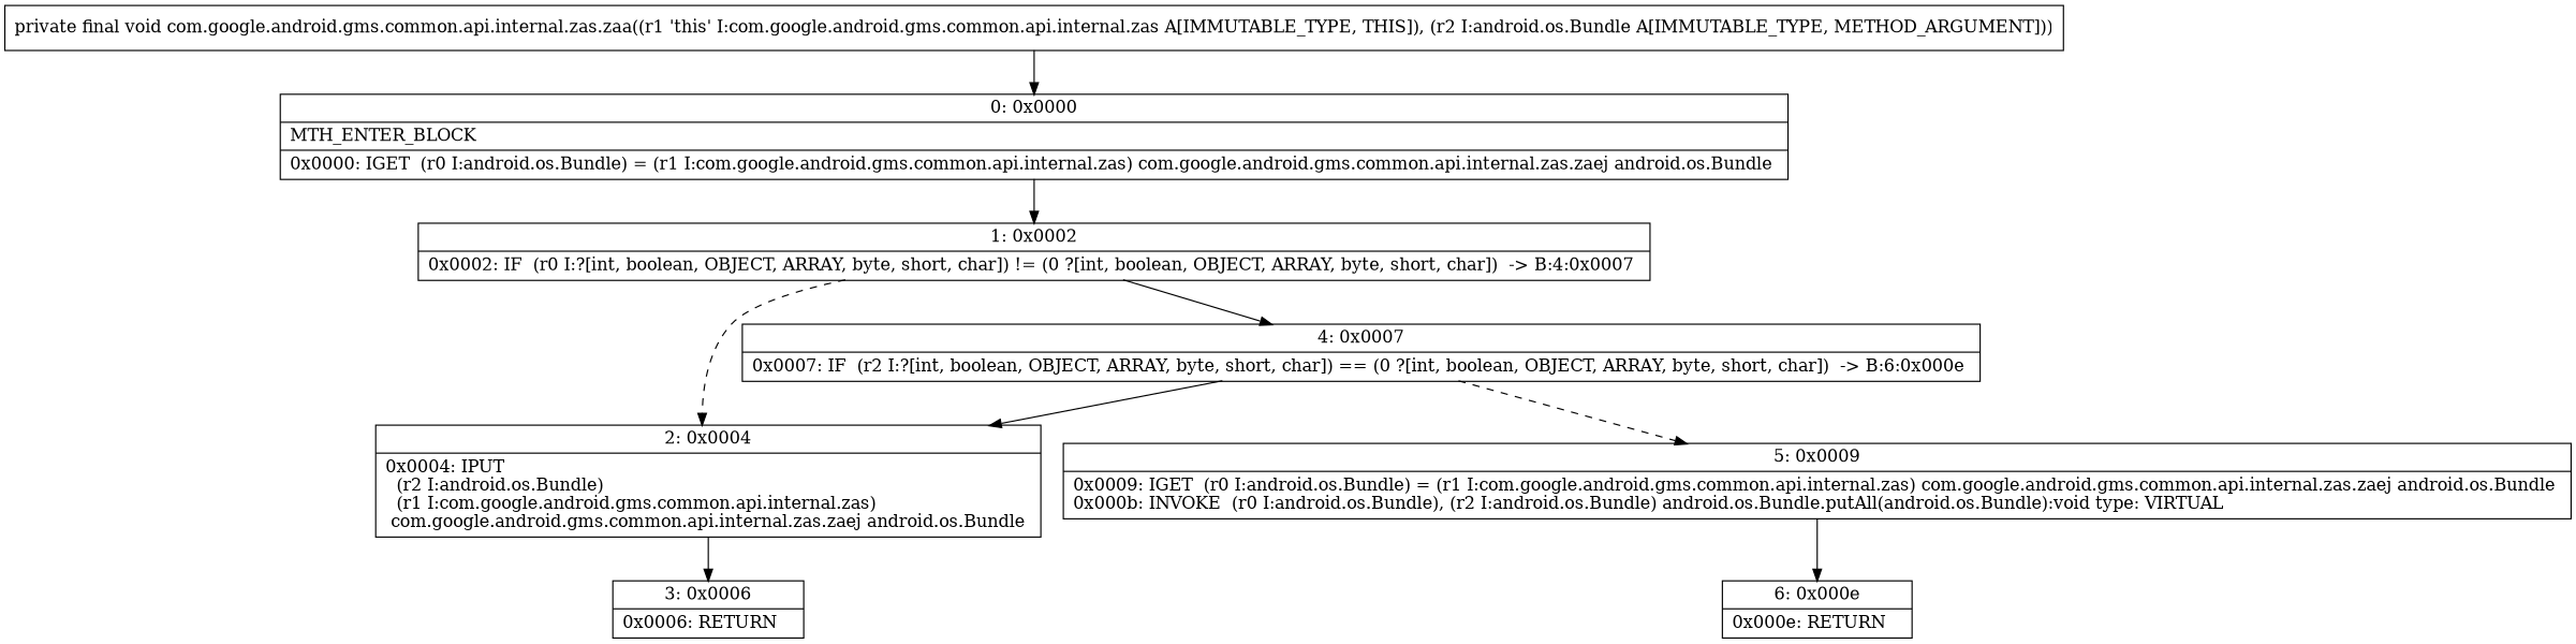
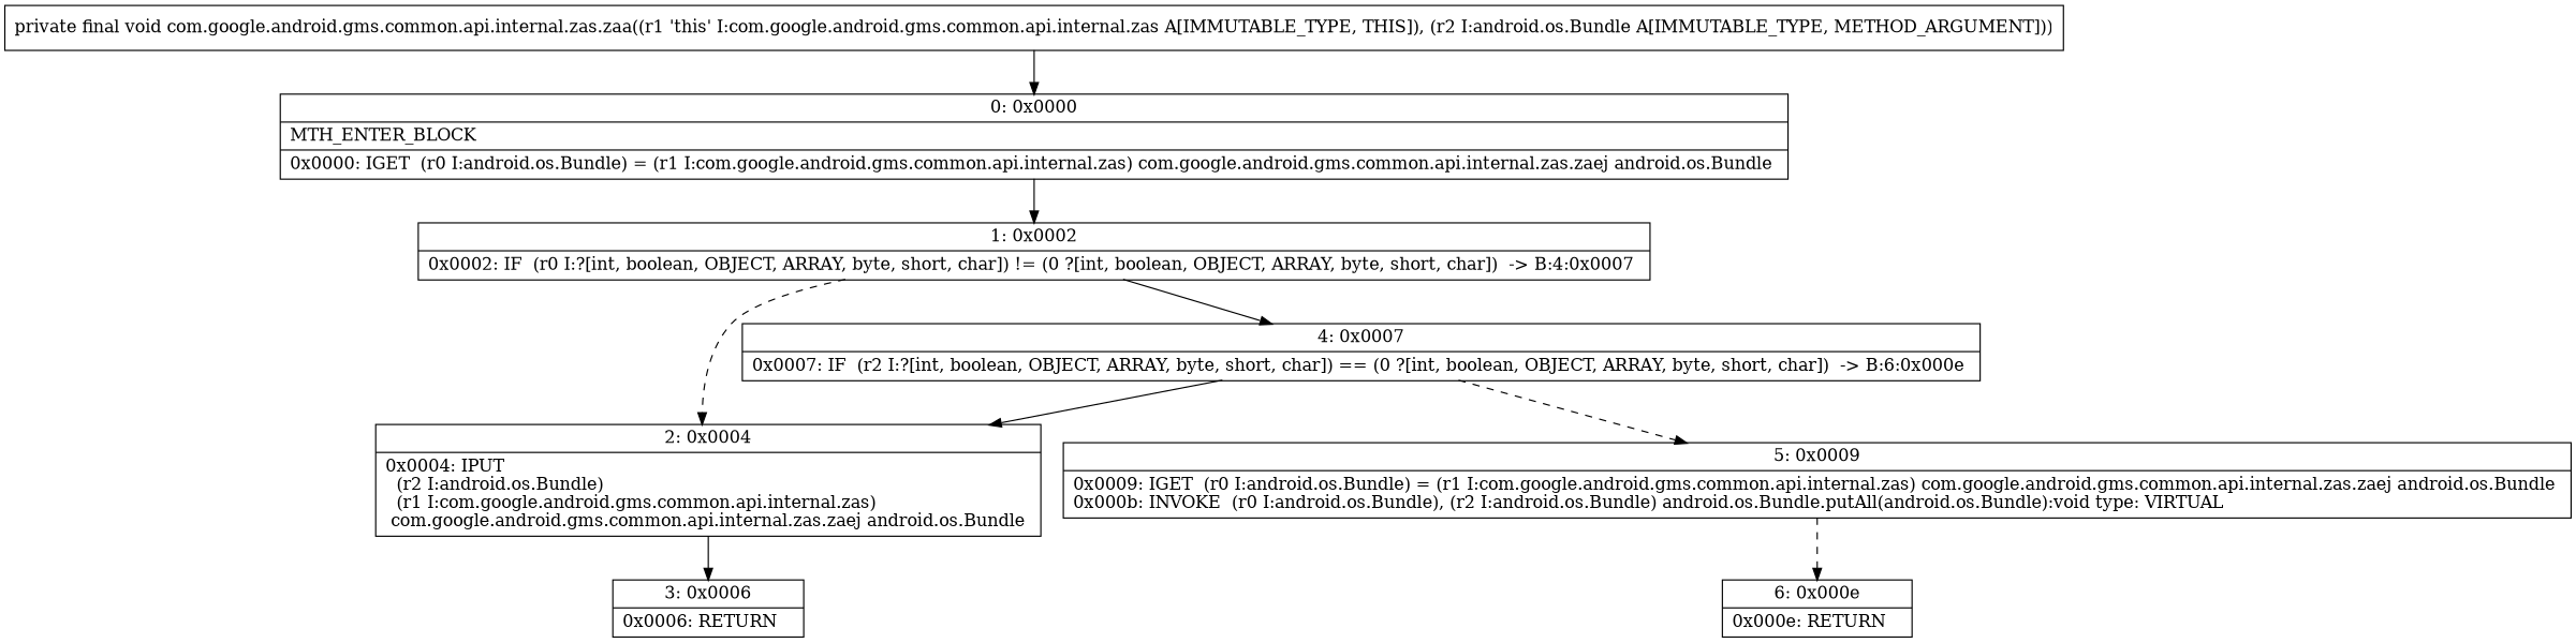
  digraph {
    node [shape=record]
    n1 [label="{0\:\ 0x0000|MTH_ENTER_BLOCK\l|0x0000: IGET  (r0 I:android.os.Bundle) = (r1 I:com.google.android.gms.common.api.internal.zas) com.google.android.gms.common.api.internal.zas.zaej android.os.Bundle \l}"]
    n2 [label="{1\:\ 0x0002|0x0002: IF  (r0 I:?[int, boolean, OBJECT, ARRAY, byte, short, char]) != (0 ?[int, boolean, OBJECT, ARRAY, byte, short, char])  \-\> B:4:0x0007 \l}"]
    n3 [label="{2\:\ 0x0004|0x0004: IPUT  \l  (r2 I:android.os.Bundle)\l  (r1 I:com.google.android.gms.common.api.internal.zas)\l com.google.android.gms.common.api.internal.zas.zaej android.os.Bundle \l}"]
    n4 [label="{4\:\ 0x0007|0x0007: IF  (r2 I:?[int, boolean, OBJECT, ARRAY, byte, short, char]) == (0 ?[int, boolean, OBJECT, ARRAY, byte, short, char])  \-\> B:6:0x000e \l}"]
    n5 [label="{3\:\ 0x0006|0x0006: RETURN   \l}"]
    n6 [label="{5\:\ 0x0009|0x0009: IGET  (r0 I:android.os.Bundle) = (r1 I:com.google.android.gms.common.api.internal.zas) com.google.android.gms.common.api.internal.zas.zaej android.os.Bundle \l0x000b: INVOKE  (r0 I:android.os.Bundle), (r2 I:android.os.Bundle) android.os.Bundle.putAll(android.os.Bundle):void type: VIRTUAL \l}"]
    n7 [label="{6\:\ 0x000e|0x000e: RETURN   \l}"]
    n8 [label="{private final void com.google.android.gms.common.api.internal.zas.zaa((r1 'this' I:com.google.android.gms.common.api.internal.zas A[IMMUTABLE_TYPE, THIS]), (r2 I:android.os.Bundle A[IMMUTABLE_TYPE, METHOD_ARGUMENT])) }"]
    n1 -> n2
    n2 -> n3 [style=dashed]
    n2 -> n4
    n3 -> n5
    n4 -> n3
    n4 -> n6 [style=dashed]
-   n6 -> n7
+   n6 -> n7 [style=dashed]
    n8 -> n1
  }
